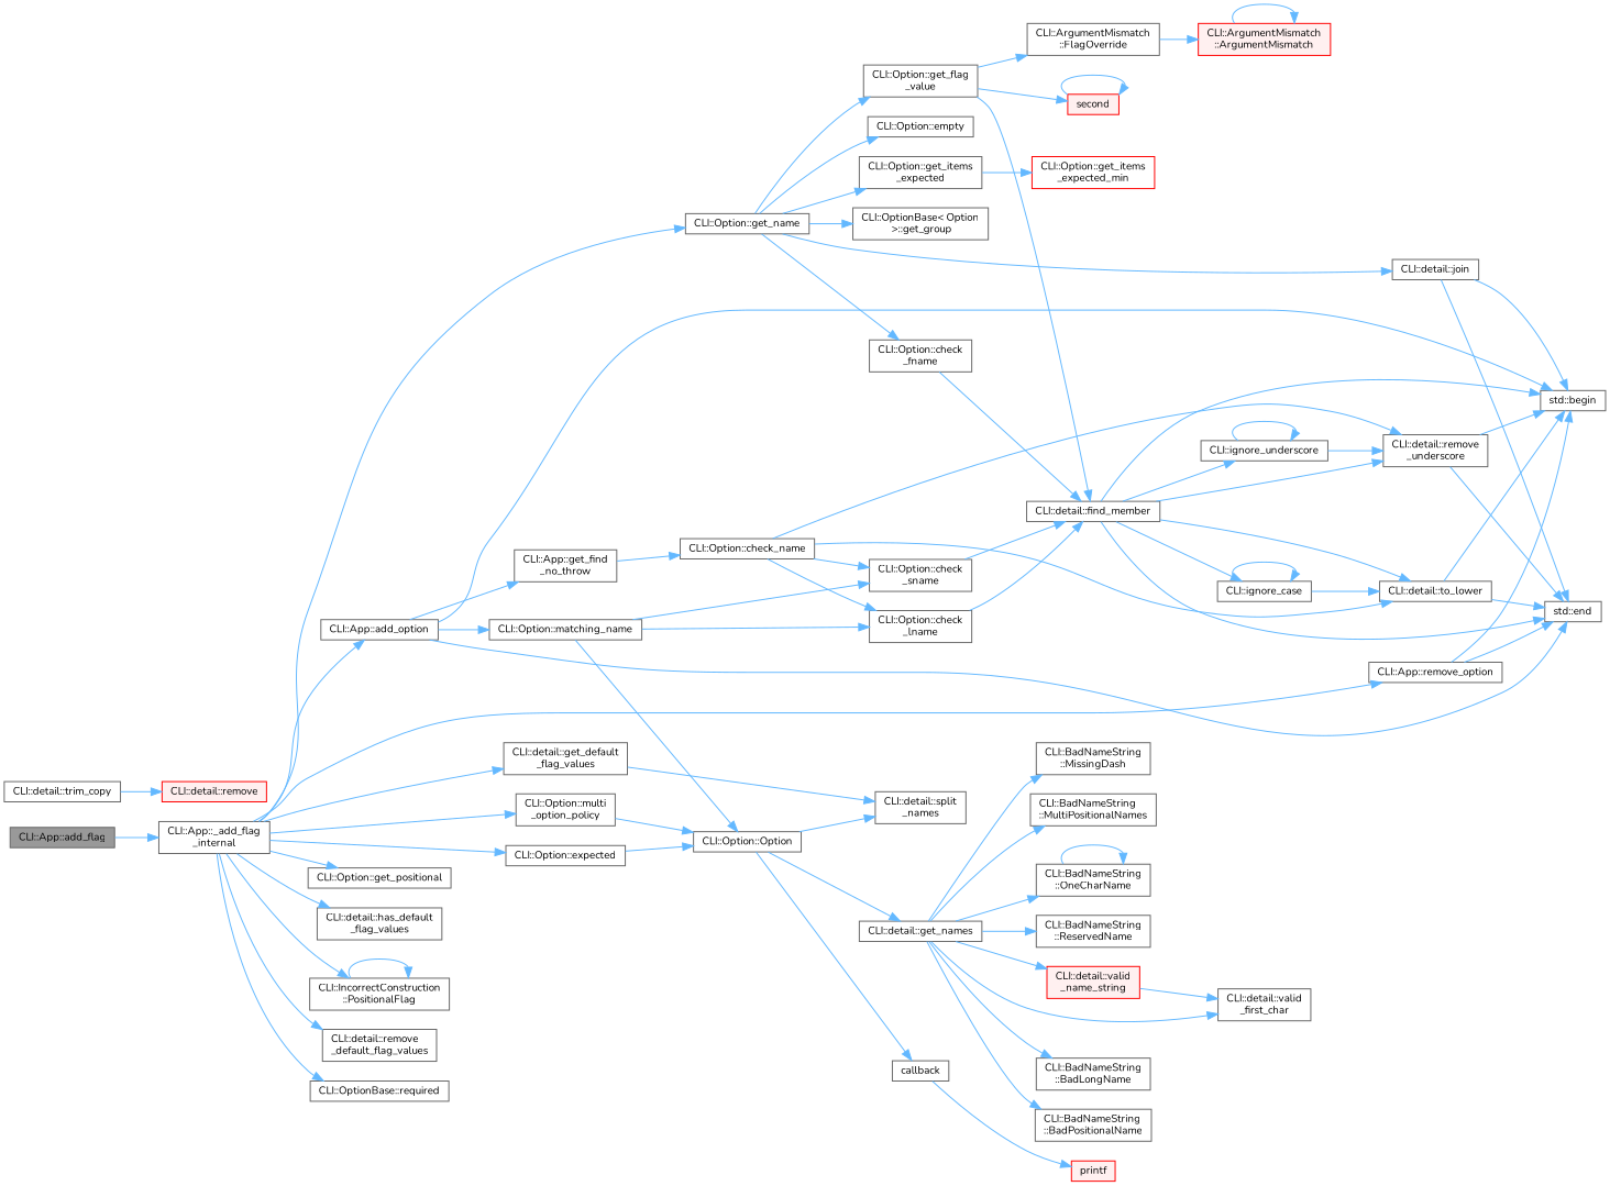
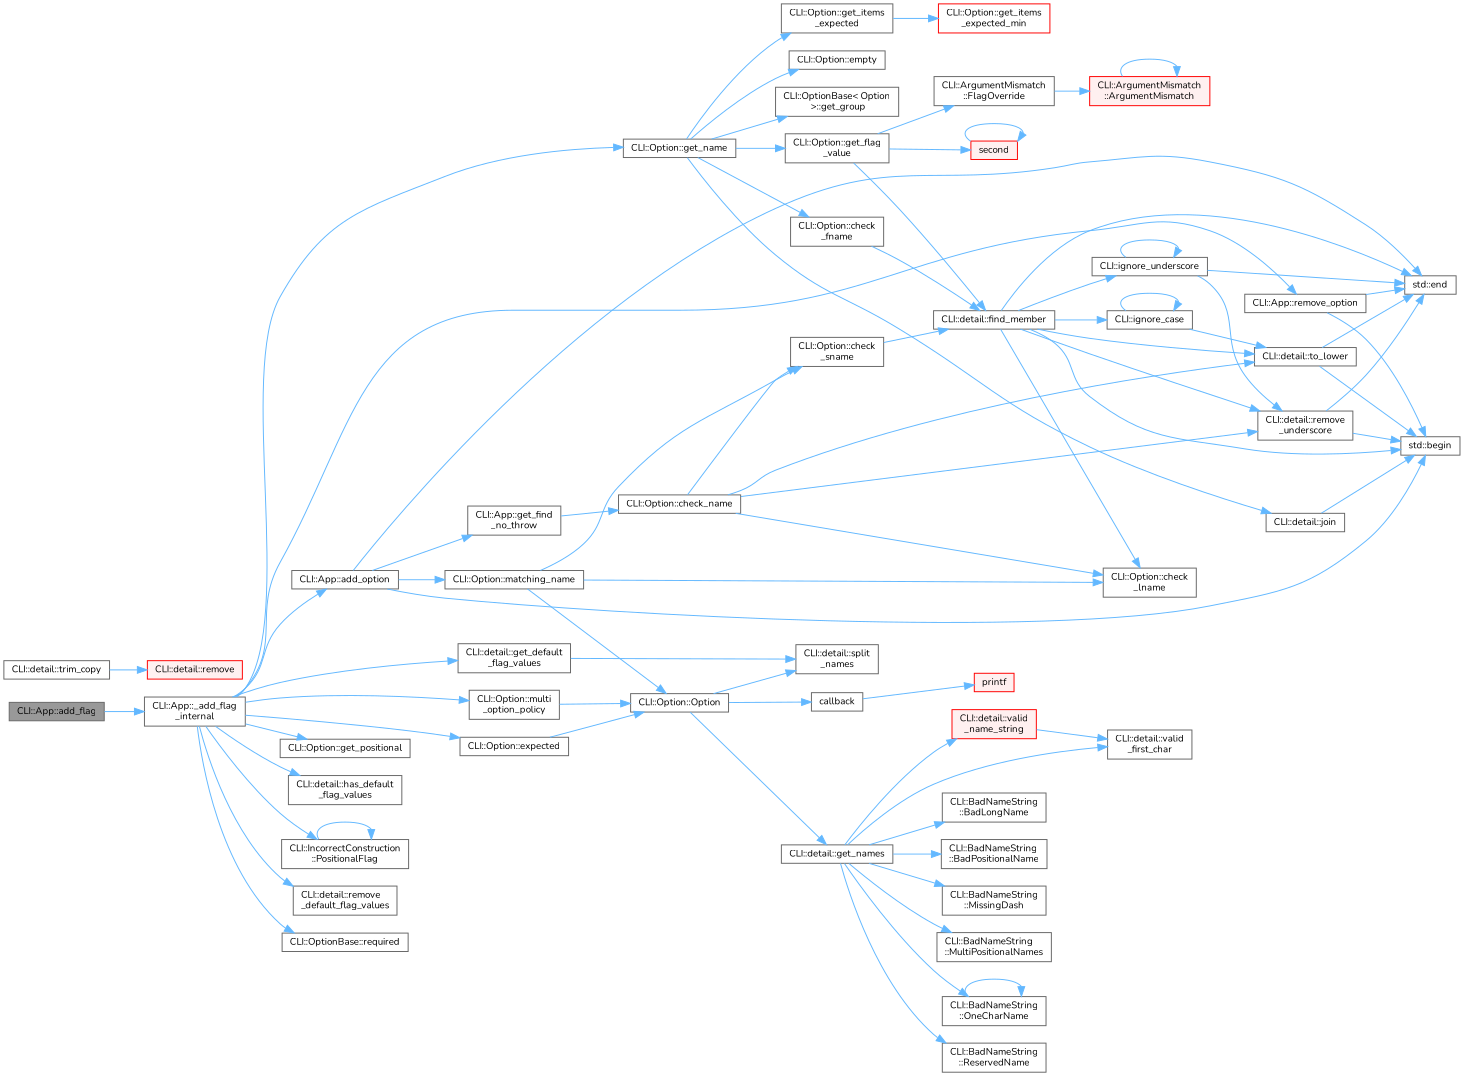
  digraph {
    fontname=Nunito
    rankdir=LR
    node [color=grey40 fillcolor=white fontname=Nunito fontsize=10 shape=box style=filled]
    edge [color=steelblue1 fontname=Nunito fontsize=10 labelfontname=Helvetica labelfontsize=10 style=solid]
    n1 [color=gray40 fillcolor=grey60 fontcolor=black height=0.2 label="CLI::App::add_flag" width=0.4]
    n2 [height=0.2 label="CLI::App::_add_flag\l_internal" width=0.4]
    n3 [height=0.2 label="CLI::App::add_option" width=0.4]
    n4 [height=0.2 label="CLI::Option::expected" width=0.4]
    n5 [height=0.2 label="CLI::detail::get_default\l_flag_values" width=0.4]
    n6 [height=0.2 label="CLI::Option::get_name" width=0.4]
    n7 [height=0.2 label="CLI::Option::get_positional" width=0.4]
    n8 [height=0.2 label="CLI::detail::has_default\l_flag_values" width=0.4]
    n9 [height=0.2 label="CLI::Option::multi\l_option_policy" width=0.4]
    n10 [height=0.2 label="CLI::IncorrectConstruction\l::PositionalFlag" width=0.4]
    n11 [height=0.2 label="CLI::detail::remove\l_default_flag_values" width=0.4]
    n12 [height=0.2 label="CLI::App::remove_option" width=0.4]
    n13 [height=0.2 label="CLI::OptionBase::required" width=0.4]
    n14 [height=0.2 label="std::begin" width=0.4]
    n15 [height=0.2 label="std::end" width=0.4]
    n16 [height=0.2 label="CLI::App::get_find\l_no_throw" width=0.4]
    n17 [height=0.2 label="CLI::Option::matching_name" width=0.4]
    n18 [height=0.2 label="CLI::Option::Option" width=0.4]
    n19 [height=0.2 label="CLI::detail::split\l_names" width=0.4]
    n20 [height=0.2 label="CLI::Option::check\l_fname" width=0.4]
    n21 [height=0.2 label="CLI::Option::empty" width=0.4]
    n22 [height=0.2 label="CLI::Option::get_flag\l_value" width=0.4]
    n23 [height=0.2 label="CLI::OptionBase\< Option\l \>::get_group" width=0.4]
    n24 [height=0.2 label="CLI::Option::get_items\l_expected" width=0.4]
    n25 [height=0.2 label="CLI::detail::join" width=0.4]
    n26 [height=0.2 label="CLI::Option::check_name" width=0.4]
    n27 [height=0.2 label="CLI::Option::check\l_lname" width=0.4]
    n28 [height=0.2 label="CLI::Option::check\l_sname" width=0.4]
    n29 [height=0.2 label="CLI::detail::to_lower" width=0.4]
    n30 [height=0.2 label="CLI::detail::remove\l_underscore" width=0.4]
    n31 [height=0.2 label="CLI::detail::find_member" width=0.4]
    n32 [height=0.2 label="CLI::ignore_case" width=0.4]
    n33 [height=0.2 label="CLI::ignore_underscore" width=0.4]
    n34 [height=0.2 label=callback width=0.4]
    n35 [height=0.2 label="CLI::detail::get_names" width=0.4]
    n36 [color=red fillcolor="#FFF0F0" height=0.2 label=printf width=0.4]
    n37 [height=0.2 label="CLI::BadNameString\l::BadLongName" width=0.4]
    n38 [height=0.2 label="CLI::BadNameString\l::BadPositionalName" width=0.4]
    n39 [height=0.2 label="CLI::BadNameString\l::MissingDash" width=0.4]
    n40 [height=0.2 label="CLI::BadNameString\l::MultiPositionalNames" width=0.4]
    n41 [height=0.2 label="CLI::BadNameString\l::OneCharName" width=0.4]
    n42 [height=0.2 label="CLI::BadNameString\l::ReservedName" width=0.4]
    n43 [height=0.2 label="CLI::detail::valid\l_first_char" width=0.4]
    n44 [color=red fillcolor="#FFF0F0" height=0.2 label="CLI::detail::valid\l_name_string" width=0.4]
    n45 [height=0.2 label="CLI::detail::trim_copy" width=0.4]
    n46 [color=red fillcolor="#FFF0F0" height=0.2 label="CLI::detail::remove" width=0.4]
    n47 [height=0.2 label="CLI::ArgumentMismatch\l::FlagOverride" width=0.4]
    n48 [color=red fillcolor="#FFF0F0" height=0.2 label=second width=0.4]
    n49 [color=red height=0.2 label="CLI::Option::get_items\l_expected_min" width=0.4]
    n50 [color=red fillcolor="#FFF0F0" height=0.2 label="CLI::ArgumentMismatch\l::ArgumentMismatch" width=0.4]
    n1 -> n2
    n2 -> n3
    n2 -> n4
    n2 -> n5
    n2 -> n6
    n2 -> n7
    n2 -> n8
    n2 -> n9
    n2 -> n10
    n2 -> n11
    n2 -> n12
    n2 -> n13
    n3 -> n14
    n3 -> n15
    n3 -> n16
    n3 -> n17
    n4 -> n18
    n5 -> n19
    n6 -> n20
    n6 -> n21
    n6 -> n22
    n6 -> n23
    n6 -> n24
    n6 -> n25
    n9 -> n18
    n10 -> n10
    n12 -> n14
    n12 -> n15
    n16 -> n26
    n17 -> n18
    n17 -> n27
    n17 -> n28
    n18 -> n19
    n18 -> n34
    n18 -> n35
    n20 -> n31
    n22 -> n31
    n22 -> n47
    n22 -> n48
    n24 -> n49
    n25 -> n14
-   n25 -> n15
+   n33 -> n15
    n26 -> n27
    n26 -> n28
    n26 -> n29
    n26 -> n30
-   n27 -> n31
+   n31 -> n27
    n28 -> n31
    n29 -> n14
    n29 -> n15
    n30 -> n14
    n30 -> n15
    n31 -> n14
    n31 -> n15
    n31 -> n29
    n31 -> n30
    n31 -> n32
    n31 -> n33
    n32 -> n29
    n32 -> n32
    n33 -> n30
    n33 -> n33
    n34 -> n36
    n35 -> n37
    n35 -> n38
    n35 -> n39
    n35 -> n40
    n35 -> n41
    n35 -> n42
    n35 -> n43
    n35 -> n44
    n41 -> n41
    n44 -> n43
    n45 -> n46
    n47 -> n50
    n48 -> n48
    n50 -> n50
  }
